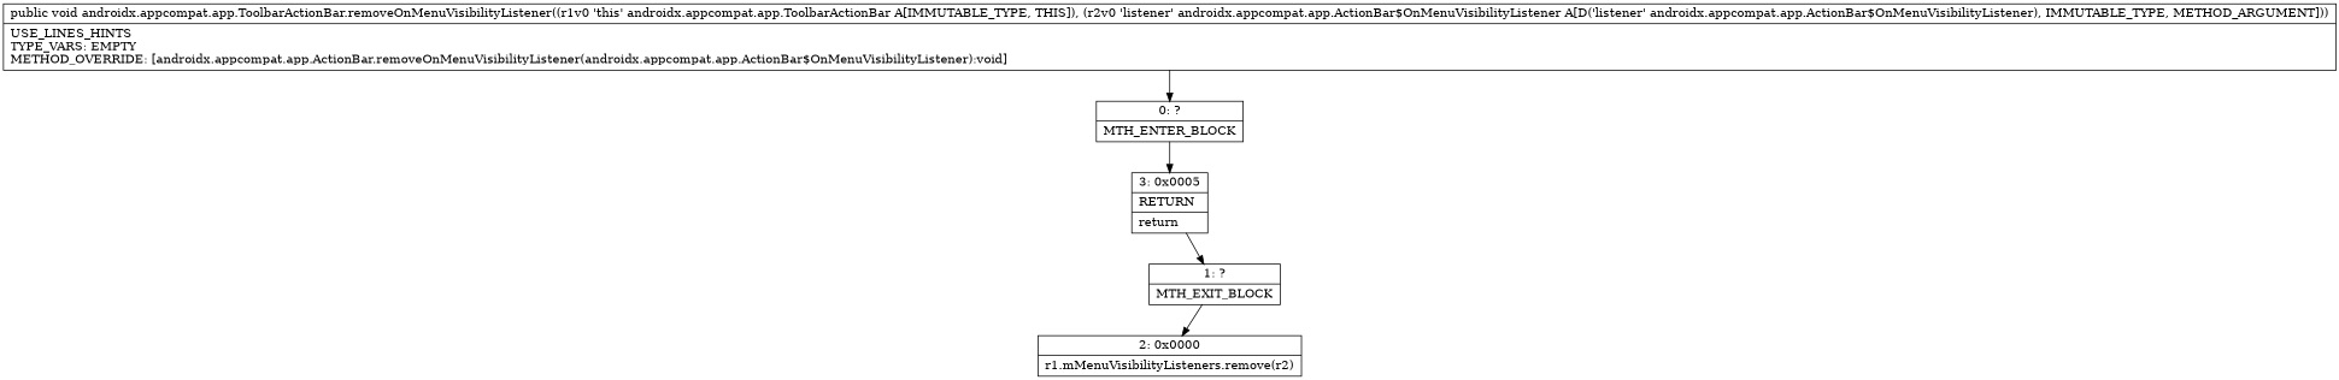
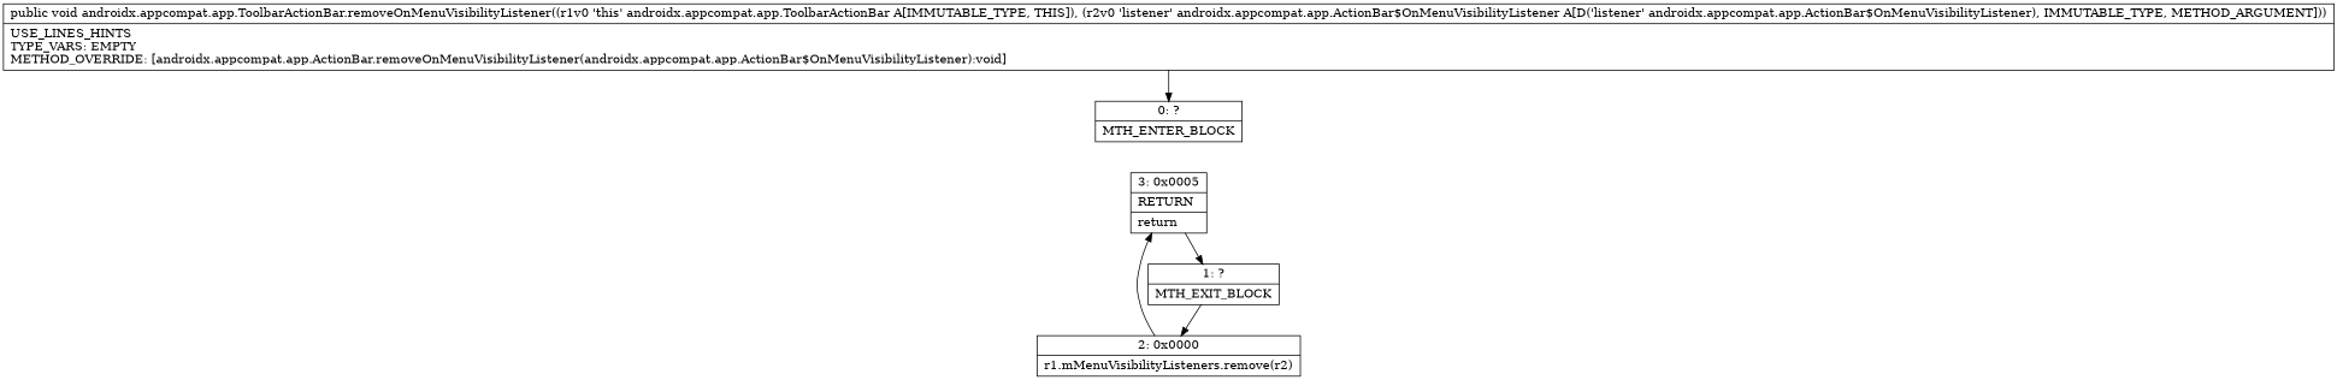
  digraph {
    node [shape=record]
    n1 [label="{0\:\ ?|MTH_ENTER_BLOCK\l}"]
    n2 [label="{2\:\ 0x0000|r1.mMenuVisibilityListeners.remove(r2)\l}"]
    n3 [label="{3\:\ 0x0005|RETURN\l|return\l}"]
    n4 [label="{1\:\ ?|MTH_EXIT_BLOCK\l}"]
    n5 [label="{public void androidx.appcompat.app.ToolbarActionBar.removeOnMenuVisibilityListener((r1v0 'this' androidx.appcompat.app.ToolbarActionBar A[IMMUTABLE_TYPE, THIS]), (r2v0 'listener' androidx.appcompat.app.ActionBar$OnMenuVisibilityListener A[D('listener' androidx.appcompat.app.ActionBar$OnMenuVisibilityListener), IMMUTABLE_TYPE, METHOD_ARGUMENT]))  | USE_LINES_HINTS\lTYPE_VARS: EMPTY\lMETHOD_OVERRIDE: [androidx.appcompat.app.ActionBar.removeOnMenuVisibilityListener(androidx.appcompat.app.ActionBar$OnMenuVisibilityListener):void]\l}"]
-   n1 -> n3
+   n2 -> n3
    n3 -> n4
    n4 -> n2
    n5 -> n1
  }
